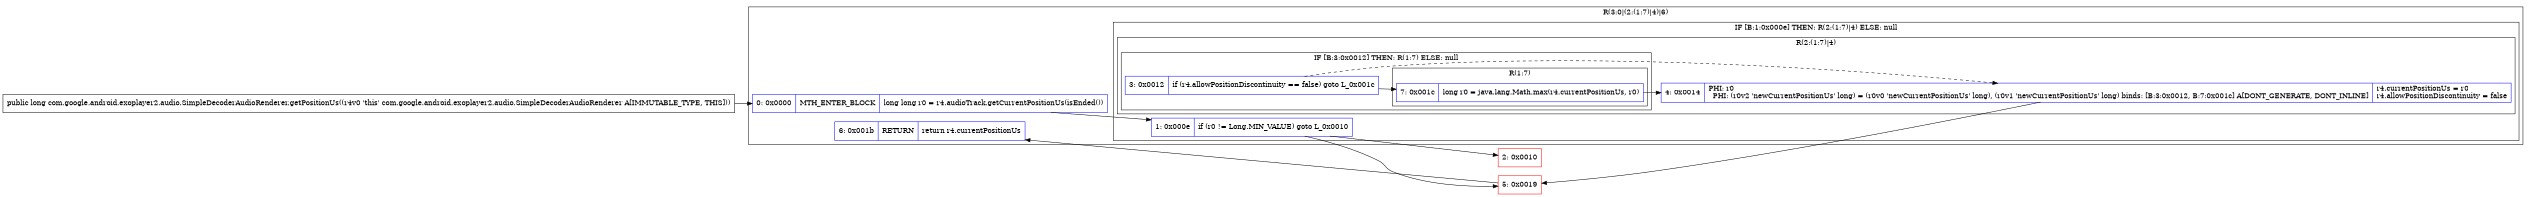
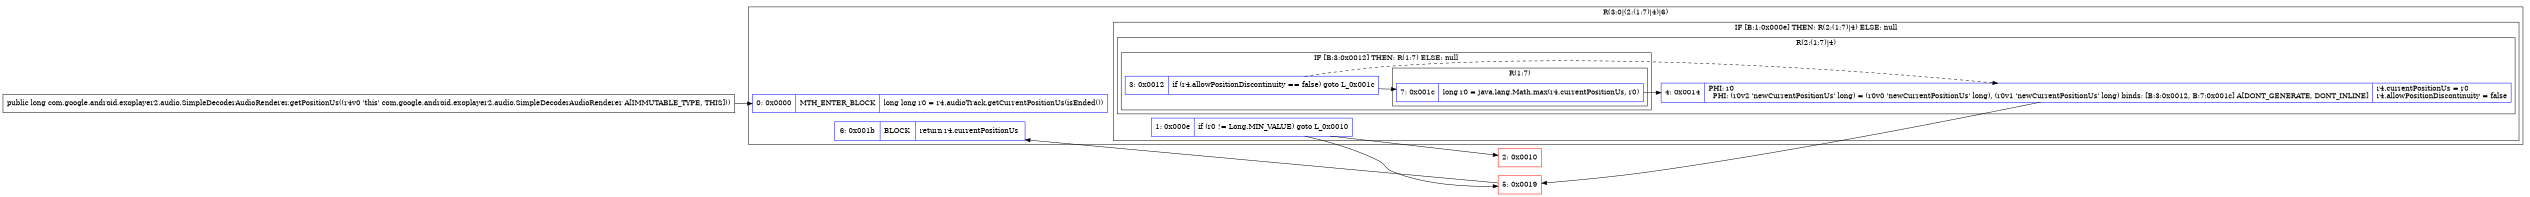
  digraph {
    rankdir=LR
    node [color=blue shape=record]
    n1 [label="{7\:\ 0x001c|long r0 = java.lang.Math.max(r4.currentPositionUs, r0)\l}"]
    n2 [label="{3\:\ 0x0012|if (r4.allowPositionDiscontinuity == false) goto L_0x001c\l}"]
    n3 [label="{4\:\ 0x0014|PHI: r0 \l  PHI: (r0v2 'newCurrentPositionUs' long) = (r0v0 'newCurrentPositionUs' long), (r0v1 'newCurrentPositionUs' long) binds: [B:3:0x0012, B:7:0x001c] A[DONT_GENERATE, DONT_INLINE]\l|r4.currentPositionUs = r0\lr4.allowPositionDiscontinuity = false\l}"]
    n4 [label="{1\:\ 0x000e|if (r0 != Long.MIN_VALUE) goto L_0x0010\l}"]
    n5 [label="{0\:\ 0x0000|MTH_ENTER_BLOCK\l|long long r0 = r4.audioTrack.getCurrentPositionUs(isEnded())\l}"]
-   n6 [label="{6\:\ 0x001b|RETURN\l|return r4.currentPositionUs\l}"]
+   n6 [label="{6\:\ 0x001b|BLOCK\l|return r4.currentPositionUs\l}"]
    n7 [color=red label="{5\:\ 0x0019}"]
    n8 [color=red label="{2\:\ 0x0010}"]
    n9 [label="{public long com.google.android.exoplayer2.audio.SimpleDecoderAudioRenderer.getPositionUs((r4v0 'this' com.google.android.exoplayer2.audio.SimpleDecoderAudioRenderer A[IMMUTABLE_TYPE, THIS])) }" color=""]
    subgraph cluster_1 {
      label="R(3:0|(2:(1:7)|4)|6)"
      n5
      n6
      subgraph cluster_2 {
        label="IF [B:1:0x000e] THEN: R(2:(1:7)|4) ELSE: null"
        n4
        subgraph cluster_3 {
          label="R(2:(1:7)|4)"
          n3
          subgraph cluster_4 {
            label="IF [B:3:0x0012] THEN: R(1:7) ELSE: null"
            n2
            subgraph cluster_5 {
              label="R(1:7)"
              n1
            }
          }
        }
      }
    }
    n1 -> n3
    n2 -> n1
    n2 -> n3 [style=dashed]
    n3 -> n7
    n4 -> n7 [style=solid]
    n4 -> n8
-   n5 -> n4
    n7 -> n6
    n9 -> n5
  }
